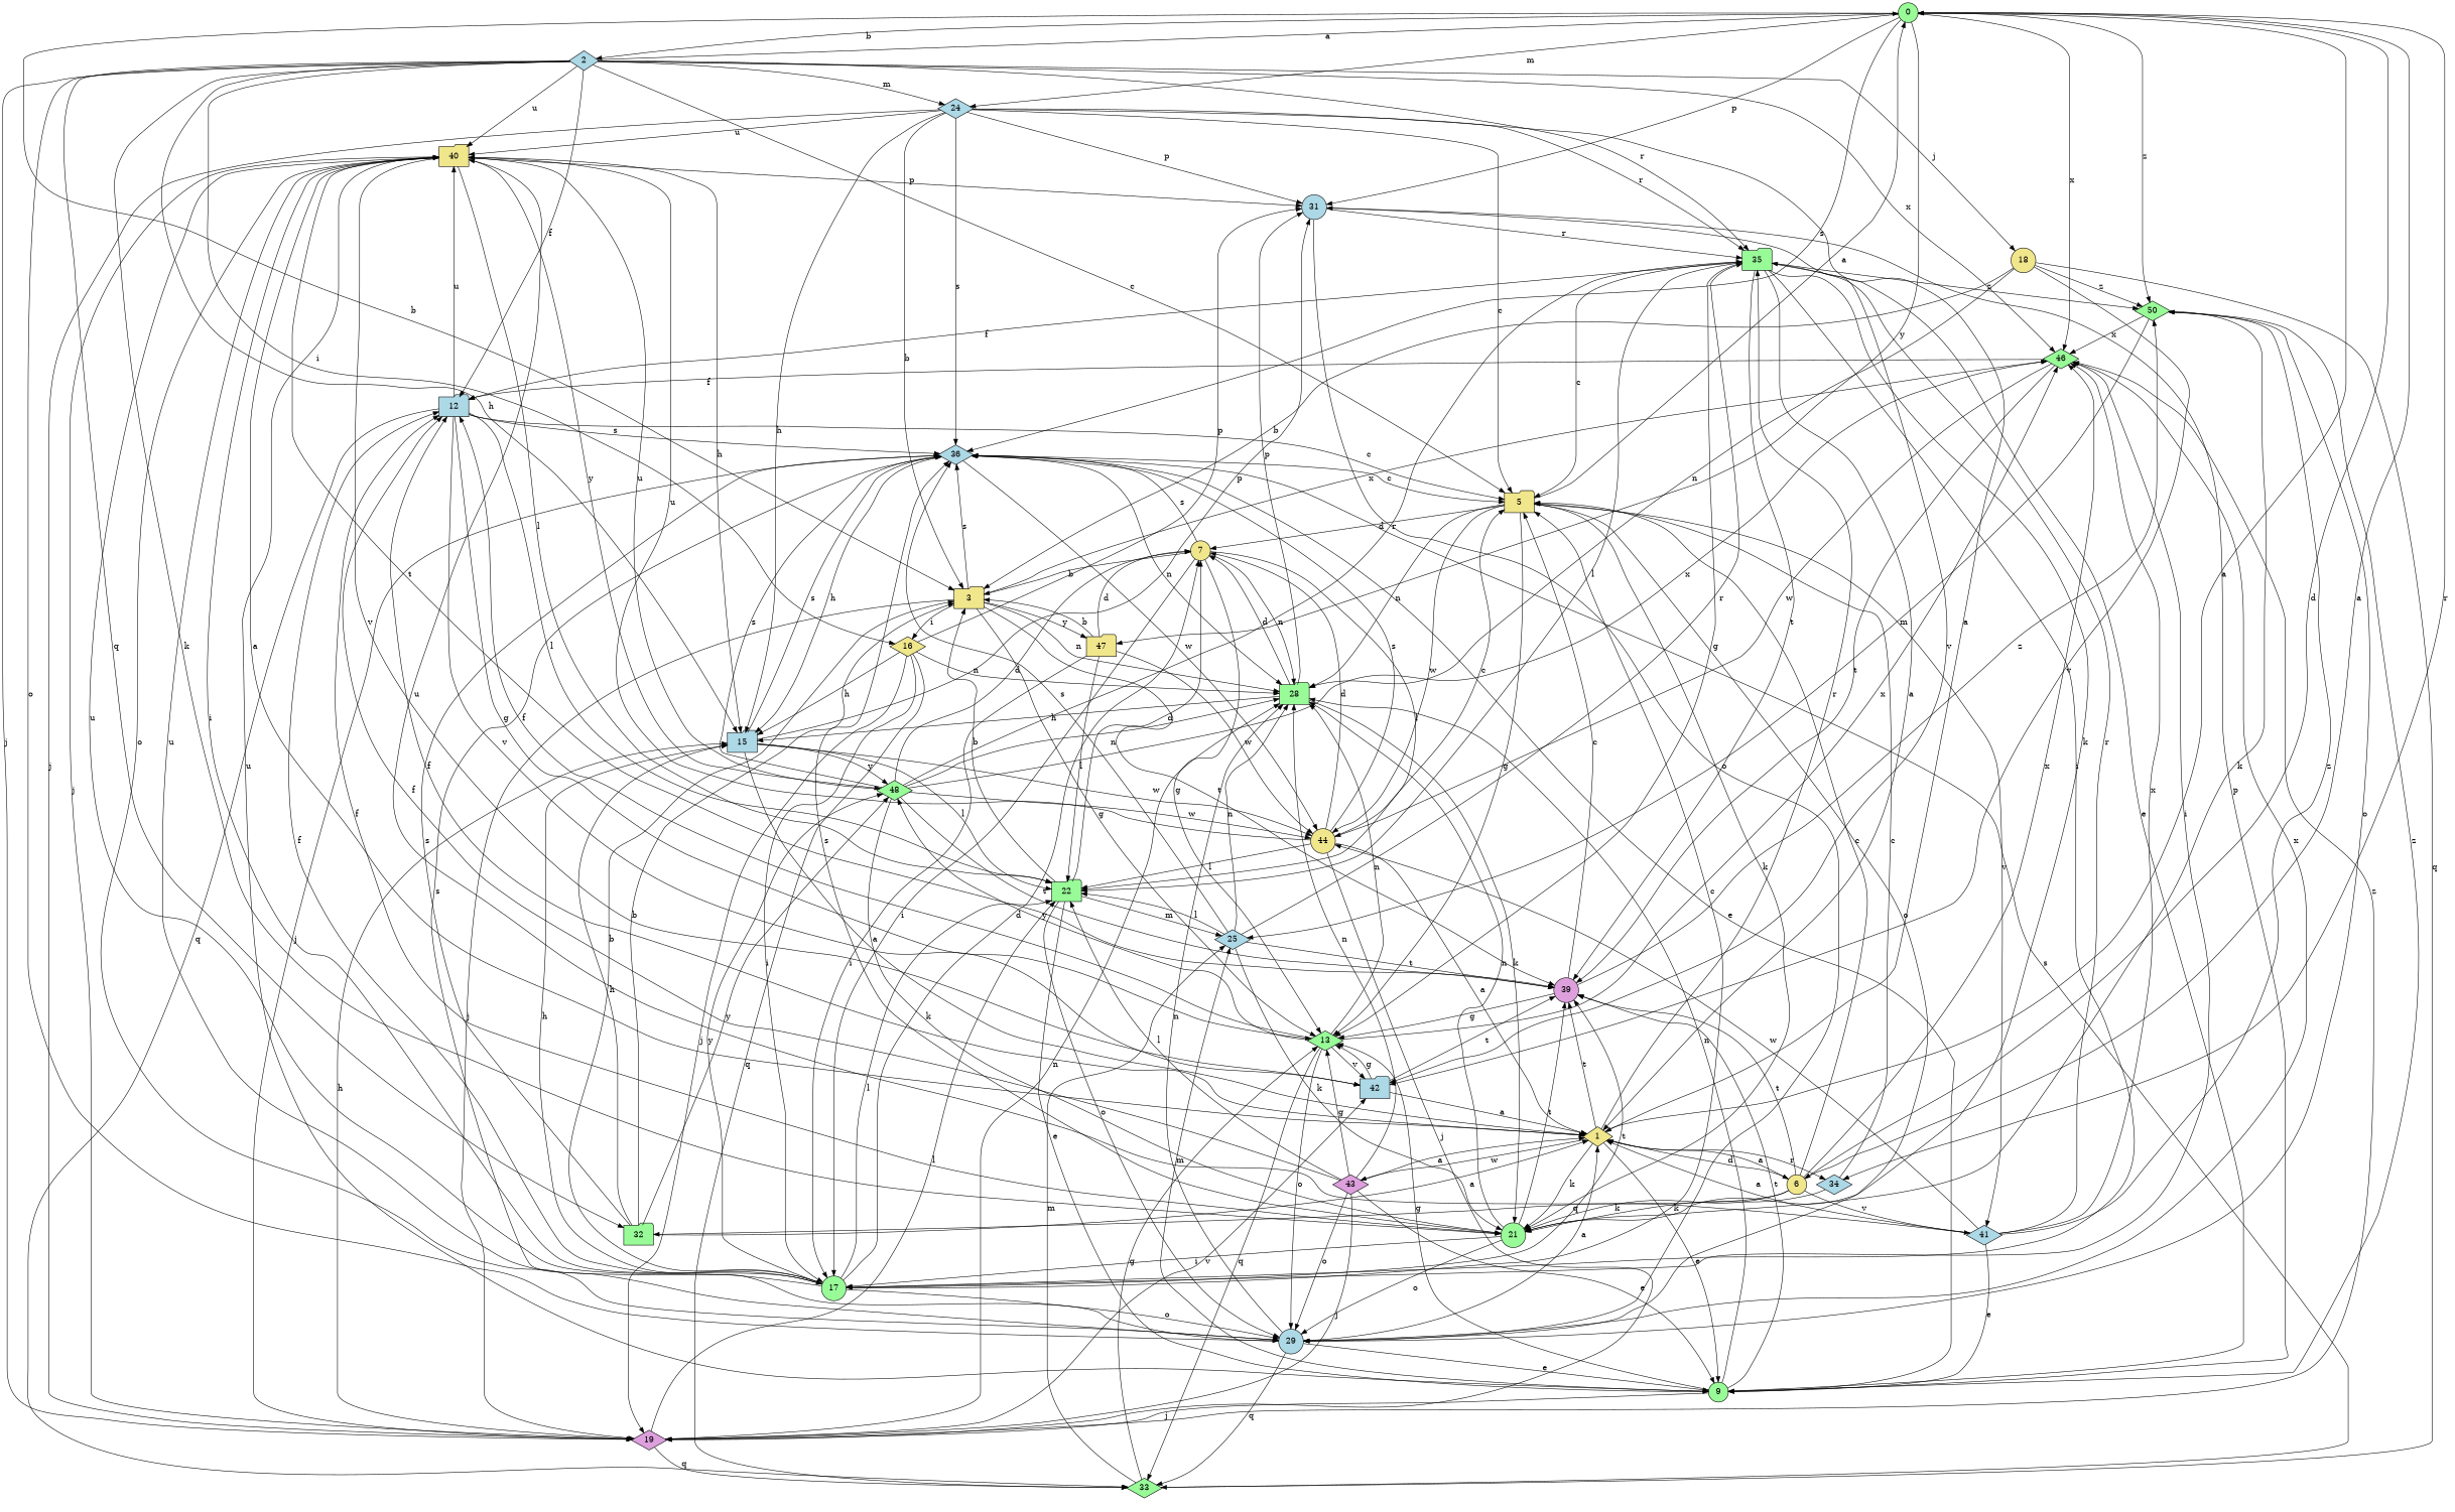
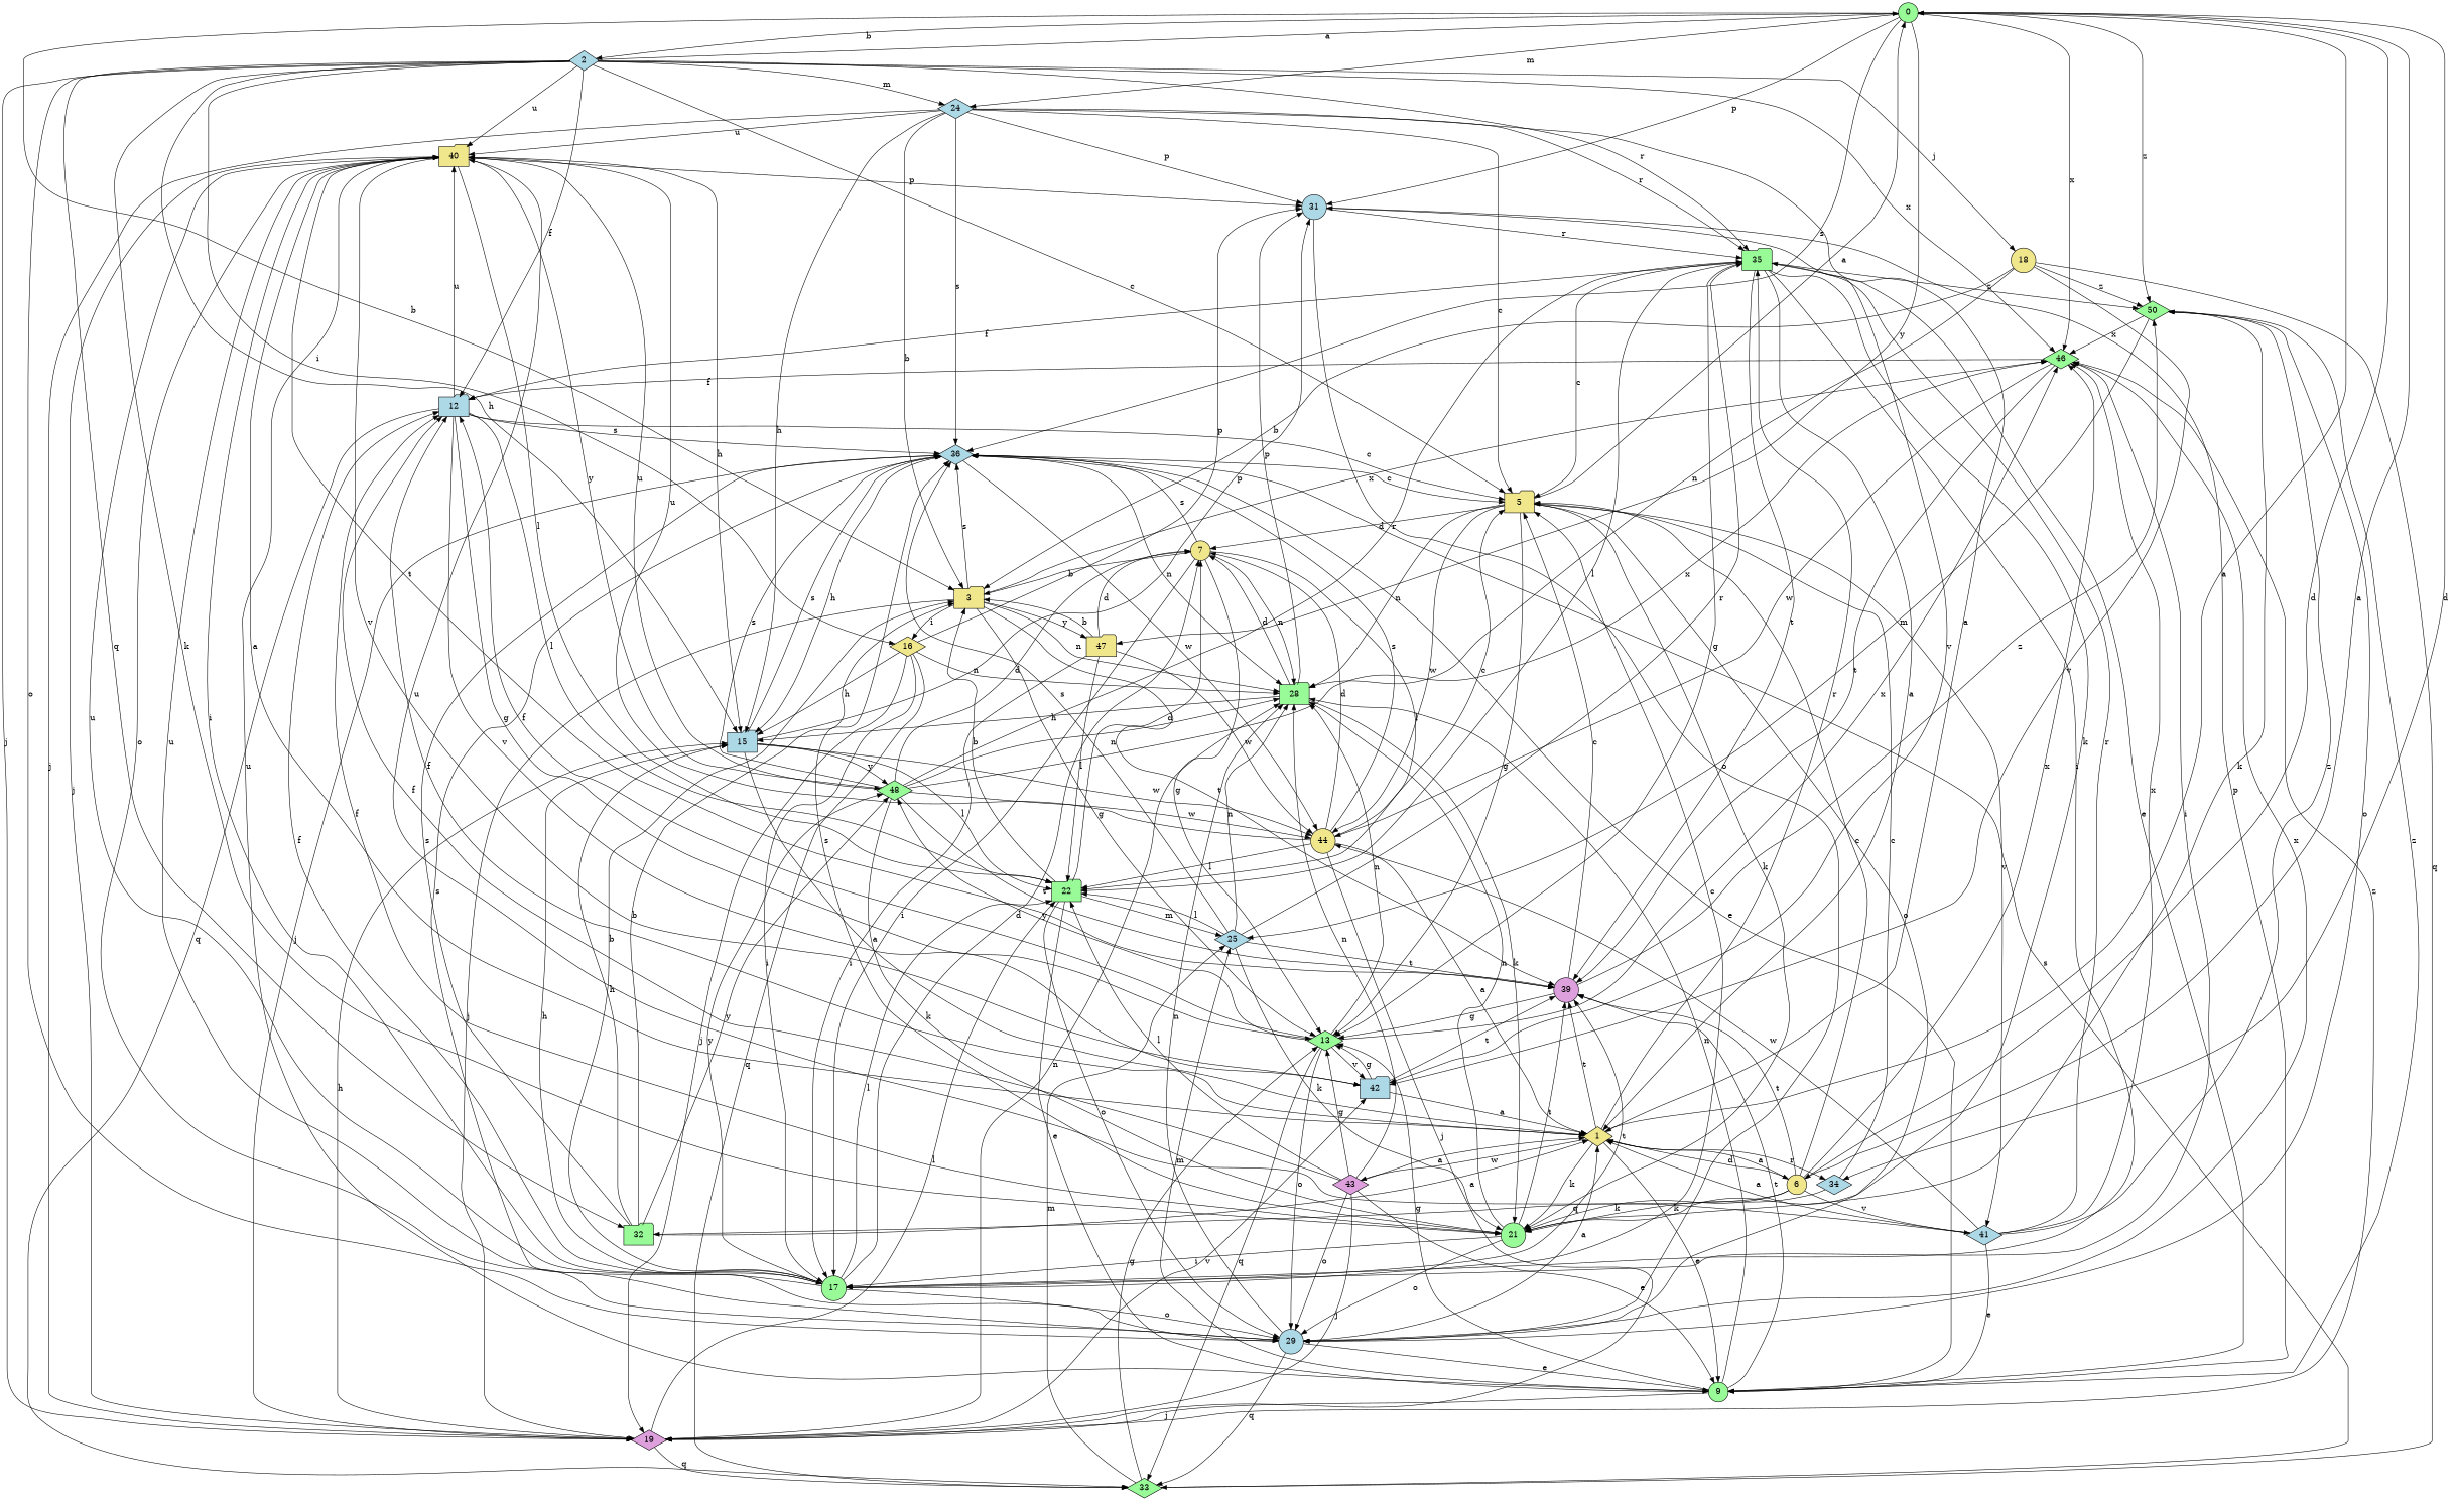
  strict digraph {
    node [fillcolor=palegreen shape=diamond style=filled]
    0 [shape=circle]
    2 [fillcolor=lightblue]
    3 [fillcolor=khaki shape=folder]
    6 [fillcolor=khaki shape=circle]
    24 [fillcolor=lightblue]
    31 [fillcolor=lightblue shape=circle]
    34 [fillcolor=lightblue]
    36 [fillcolor=lightblue]
    46
    47 [fillcolor=khaki shape=folder]
    50
    12 [fillcolor=lightblue shape=folder]
    21 [shape=circle]
    35 [shape=folder]
    5 [fillcolor=khaki shape=folder]
    15 [fillcolor=lightblue shape=folder]
    16 [fillcolor=khaki]
    18 [fillcolor=khaki shape=circle]
    19 [fillcolor=plum]
    29 [fillcolor=lightblue shape=circle]
    32 [shape=folder]
    40 [fillcolor=khaki shape=folder]
    39 [fillcolor=plum shape=circle]
    13
    28 [shape=folder]
    1 [fillcolor=khaki]
    41 [fillcolor=lightblue]
    42 [fillcolor=lightblue shape=folder]
    9 [shape=circle]
    44 [fillcolor=khaki shape=circle]
    17 [shape=circle]
    7 [fillcolor=khaki shape=circle]
    22 [shape=folder]
    25 [fillcolor=lightblue]
    43 [fillcolor=plum]
    33
    48
    0 -> 2 [label=b]
    0 -> 3 [label=b]
    0 -> 6 [label=d]
    0 -> 24 [label=m]
    0 -> 31 [label=p]
-   0 -> 34 [label=r]
+   0 -> 34 [label=d]
    0 -> 36 [label=s]
    0 -> 46 [label=x]
    0 -> 47 [label=y]
    0 -> 50 [label=z]
    2 -> 0 [label=a]
    2 -> 24 [label=m]
    2 -> 46 [label=x]
    2 -> 12 [label=f]
    2 -> 21 [label=k]
    2 -> 35 [label=r]
    2 -> 5 [label=c]
    2 -> 15 [label=h]
    2 -> 16 [label=i]
    2 -> 18 [label=j]
    2 -> 19 [label=j]
    2 -> 29 [label=o]
    2 -> 32 [label=q]
    2 -> 40 [label=u]
    3 -> 36 [label=s]
    3 -> 46 [label=x]
    3 -> 47 [label=y]
    3 -> 16 [label=i]
    3 -> 19 [label=j]
    3 -> 39 [label=t]
    3 -> 13 [label=g]
    3 -> 28 [label=n]
    6 -> 0 [label=a]
    6 -> 46 [label=x]
    6 -> 21 [label=k]
    6 -> 5 [label=c]
    6 -> 32 [label=q]
    6 -> 39 [label=t]
    6 -> 1 [label=a]
    6 -> 41 [label=v]
    24 -> 3 [label=b]
    24 -> 31 [label=p]
    24 -> 36 [label=s]
    24 -> 35 [label=r]
    24 -> 5 [label=c]
    24 -> 15 [label=h]
    24 -> 19 [label=j]
    24 -> 40 [label=u]
    24 -> 1 [label=a]
    31 -> 35 [label=r]
    31 -> 29 [label=o]
    31 -> 42 [label=v]
    34 -> 21 [label=k]
    34 -> 5 [label=c]
    36 -> 5 [label=c]
    36 -> 15 [label=h]
    36 -> 19 [label=j]
    36 -> 28 [label=n]
    36 -> 9 [label=e]
    36 -> 44 [label=w]
    46 -> 12 [label=f]
    46 -> 39 [label=t]
    46 -> 44 [label=w]
    46 -> 17 [label=i]
    47 -> 3 [label=b]
    47 -> 44 [label=w]
    47 -> 17 [label=i]
    47 -> 7 [label=d]
    47 -> 22 [label=l]
    50 -> 46 [label=x]
    50 -> 21 [label=k]
    50 -> 29 [label=o]
    50 -> 25 [label=m]
    12 -> 36 [label=s]
    12 -> 5 [label=c]
    12 -> 40 [label=u]
    12 -> 13 [label=g]
    12 -> 42 [label=v]
    12 -> 22 [label=l]
    12 -> 33 [label=q]
    21 -> 36 [label=s]
    21 -> 12 [label=f]
    21 -> 29 [label=o]
    21 -> 39 [label=t]
    21 -> 28 [label=n]
    21 -> 17 [label=i]
    35 -> 50 [label=z]
    35 -> 12 [label=f]
    35 -> 21 [label=k]
    35 -> 5 [label=c]
    35 -> 39 [label=t]
    35 -> 13 [label=g]
    35 -> 1 [label=a]
    35 -> 9 [label=e]
    35 -> 17 [label=i]
    35 -> 22 [label=l]
    5 -> 0 [label=a]
    5 -> 21 [label=k]
    5 -> 29 [label=o]
    5 -> 13 [label=g]
    5 -> 28 [label=n]
    5 -> 41 [label=v]
    5 -> 44 [label=w]
    5 -> 7 [label=d]
    15 -> 31 [label=p]
    15 -> 36 [label=s]
    15 -> 1 [label=a]
    15 -> 44 [label=w]
    15 -> 22 [label=l]
    15 -> 48 [label=y]
    16 -> 31 [label=p]
    16 -> 15 [label=h]
    16 -> 19 [label=j]
    16 -> 28 [label=n]
    16 -> 17 [label=i]
    16 -> 33 [label=q]
    18 -> 3 [label=b]
    18 -> 50 [label=z]
    18 -> 28 [label=n]
    18 -> 42 [label=v]
    18 -> 33 [label=q]
    19 -> 46 [label=z]
    19 -> 15 [label=h]
    19 -> 28 [label=n]
    19 -> 42 [label=v]
    19 -> 22 [label=l]
    19 -> 33 [label=q]
    29 -> 36 [label=s]
    29 -> 46 [label=x]
    29 -> 40 [label=u]
    29 -> 28 [label=n]
    29 -> 1 [label=a]
    29 -> 9 [label=e]
    29 -> 33 [label=q]
    32 -> 3 [label=b]
    32 -> 36 [label=s]
    32 -> 15 [label=h]
    32 -> 1 [label=a]
    32 -> 48 [label=y]
    40 -> 31 [label=p]
    40 -> 15 [label=h]
    40 -> 19 [label=j]
    40 -> 29 [label=o]
    40 -> 39 [label=t]
    40 -> 1 [label=a]
    40 -> 42 [label=v]
    40 -> 17 [label=i]
    40 -> 22 [label=l]
    40 -> 48 [label=y]
    39 -> 50 [label=z]
    39 -> 5 [label=c]
    39 -> 13 [label=g]
    13 -> 46 [label=x]
    13 -> 12 [label=f]
    13 -> 29 [label=o]
    13 -> 28 [label=n]
    13 -> 42 [label=v]
    13 -> 33 [label=q]
    13 -> 48 [label=y]
    28 -> 31 [label=p]
    28 -> 21 [label=k]
    28 -> 15 [label=h]
    28 -> 7 [label=d]
    1 -> 0 [label=a]
    1 -> 6 [label=d]
    1 -> 34 [label=r]
    1 -> 12 [label=f]
    1 -> 21 [label=k]
    1 -> 35 [label=r]
    1 -> 39 [label=t]
    1 -> 9 [label=e]
    1 -> 43 [label=w]
    41 -> 46 [label=x]
    41 -> 50 [label=z]
    41 -> 35 [label=r]
    41 -> 40 [label=u]
    41 -> 1 [label=a]
    41 -> 9 [label=e]
    41 -> 44 [label=w]
    42 -> 39 [label=t]
    42 -> 13 [label=g]
    42 -> 1 [label=a]
    9 -> 31 [label=p]
    9 -> 50 [label=z]
    9 -> 19 [label=j]
    9 -> 40 [label=u]
    9 -> 39 [label=t]
    9 -> 13 [label=g]
    9 -> 28 [label=n]
    9 -> 25 [label=m]
    44 -> 36 [label=s]
    44 -> 5 [label=c]
    44 -> 19 [label=j]
    44 -> 40 [label=u]
    44 -> 1 [label=a]
    44 -> 7 [label=d]
    44 -> 22 [label=l]
    17 -> 3 [label=b]
    17 -> 12 [label=f]
    17 -> 5 [label=c]
    17 -> 15 [label=h]
    17 -> 29 [label=o]
    17 -> 40 [label=u]
    17 -> 39 [label=t]
    17 -> 7 [label=d]
    17 -> 22 [label=l]
    17 -> 48 [label=y]
    7 -> 3 [label=b]
    7 -> 36 [label=s]
    7 -> 13 [label=g]
    7 -> 28 [label=n]
    7 -> 17 [label=i]
    7 -> 22 [label=l]
    22 -> 3 [label=b]
    22 -> 29 [label=o]
    22 -> 9 [label=e]
    22 -> 7 [label=d]
    22 -> 25 [label=m]
    25 -> 36 [label=s]
    25 -> 21 [label=k]
    25 -> 35 [label=r]
    25 -> 39 [label=t]
    25 -> 28 [label=n]
    25 -> 22 [label=l]
    43 -> 12 [label=f]
    43 -> 19 [label=j]
    43 -> 29 [label=o]
    43 -> 13 [label=g]
    43 -> 28 [label=n]
    43 -> 1 [label=a]
    43 -> 9 [label=e]
    43 -> 22 [label=l]
    33 -> 36 [label=s]
    33 -> 13 [label=g]
    33 -> 25 [label=m]
    48 -> 36 [label=s]
    48 -> 46 [label=x]
    48 -> 21 [label=k]
    48 -> 35 [label=r]
    48 -> 40 [label=u]
    48 -> 39 [label=t]
    48 -> 28 [label=n]
    48 -> 44 [label=w]
    48 -> 7 [label=d]
  }
